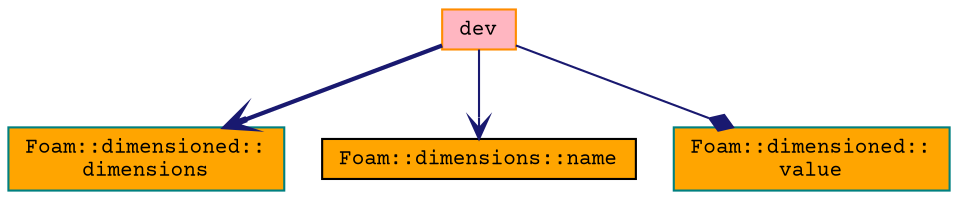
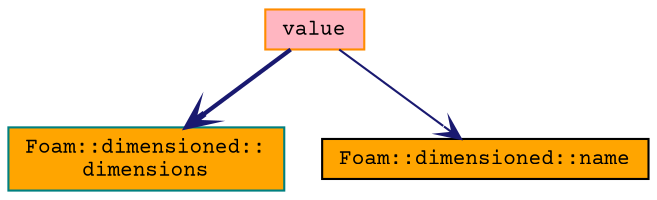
  digraph {
    fontname="Courier Prime"
    rankdir=TB
    node [color=teal fillcolor=orange fontname="Courier Prime" fontsize=10 shape=record style=filled]
    edge [arrowhead=vee color=midnightblue fontname="Courier Prime" fontsize=10 labelfontname=FreeSans labelfontsize=10 style=solid]
-   n1 [color=darkorange fillcolor=lightpink fontcolor=black height=0.2 label=dev width=0.4]
+   n1 [color=darkorange fillcolor=lightpink fontcolor=black height=0.2 label=value width=0.4]
    n2 [height=0.2 label="Foam::dimensioned::\ldimensions" width=0.4]
-   n3 [color=black height=0.2 label="Foam::dimensions::name" width=0.4]
-   n4 [height=0.2 label="Foam::dimensioned::\lvalue" width=0.4]
+   n3 [color=black height=0.2 label="Foam::dimensioned::name" width=0.4]
    n1 -> n2 [style=bold]
    n1 -> n3
-   n1 -> n4 [arrowhead=diamond]
  }
